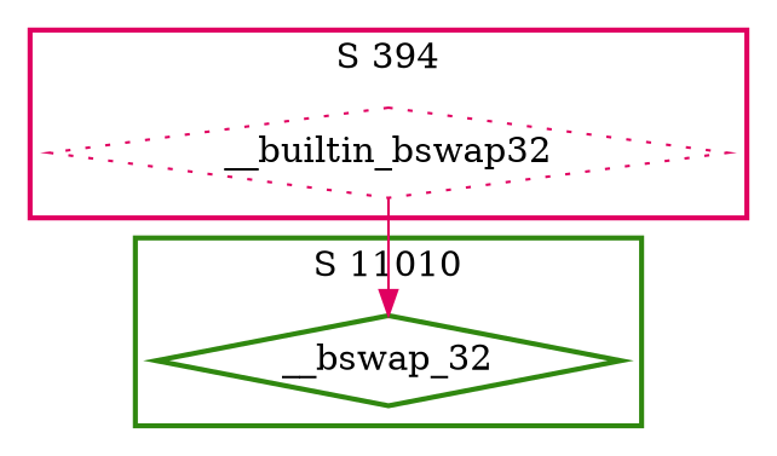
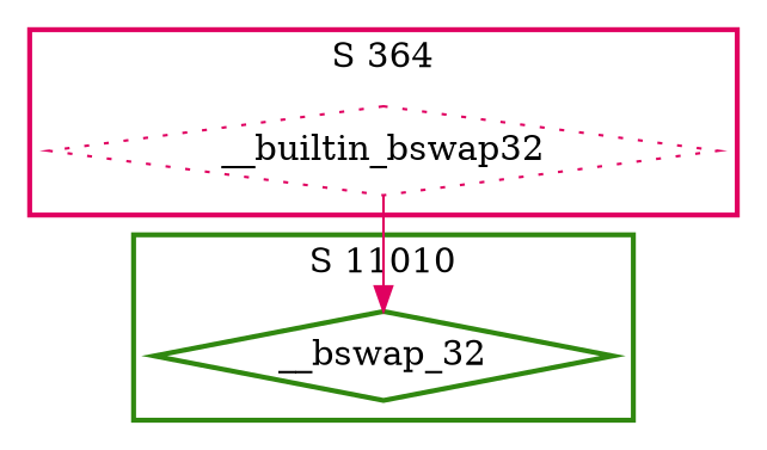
  digraph {
    node [shape=diamond]
    n1 [color="#E00060" label=__builtin_bswap32 style=dotted]
    n2 [color="#308810" label=__bswap_32 style=bold]
    subgraph cluster_1 {
      color="#E00060"
-     label="S 394"
+     label="S 364"
      style=bold
      n1
    }
    subgraph cluster_2 {
      color="#308810"
      label="S 11010"
      style=bold
      n2
    }
    n1 -> n2 [color="#E00060"]
  }
